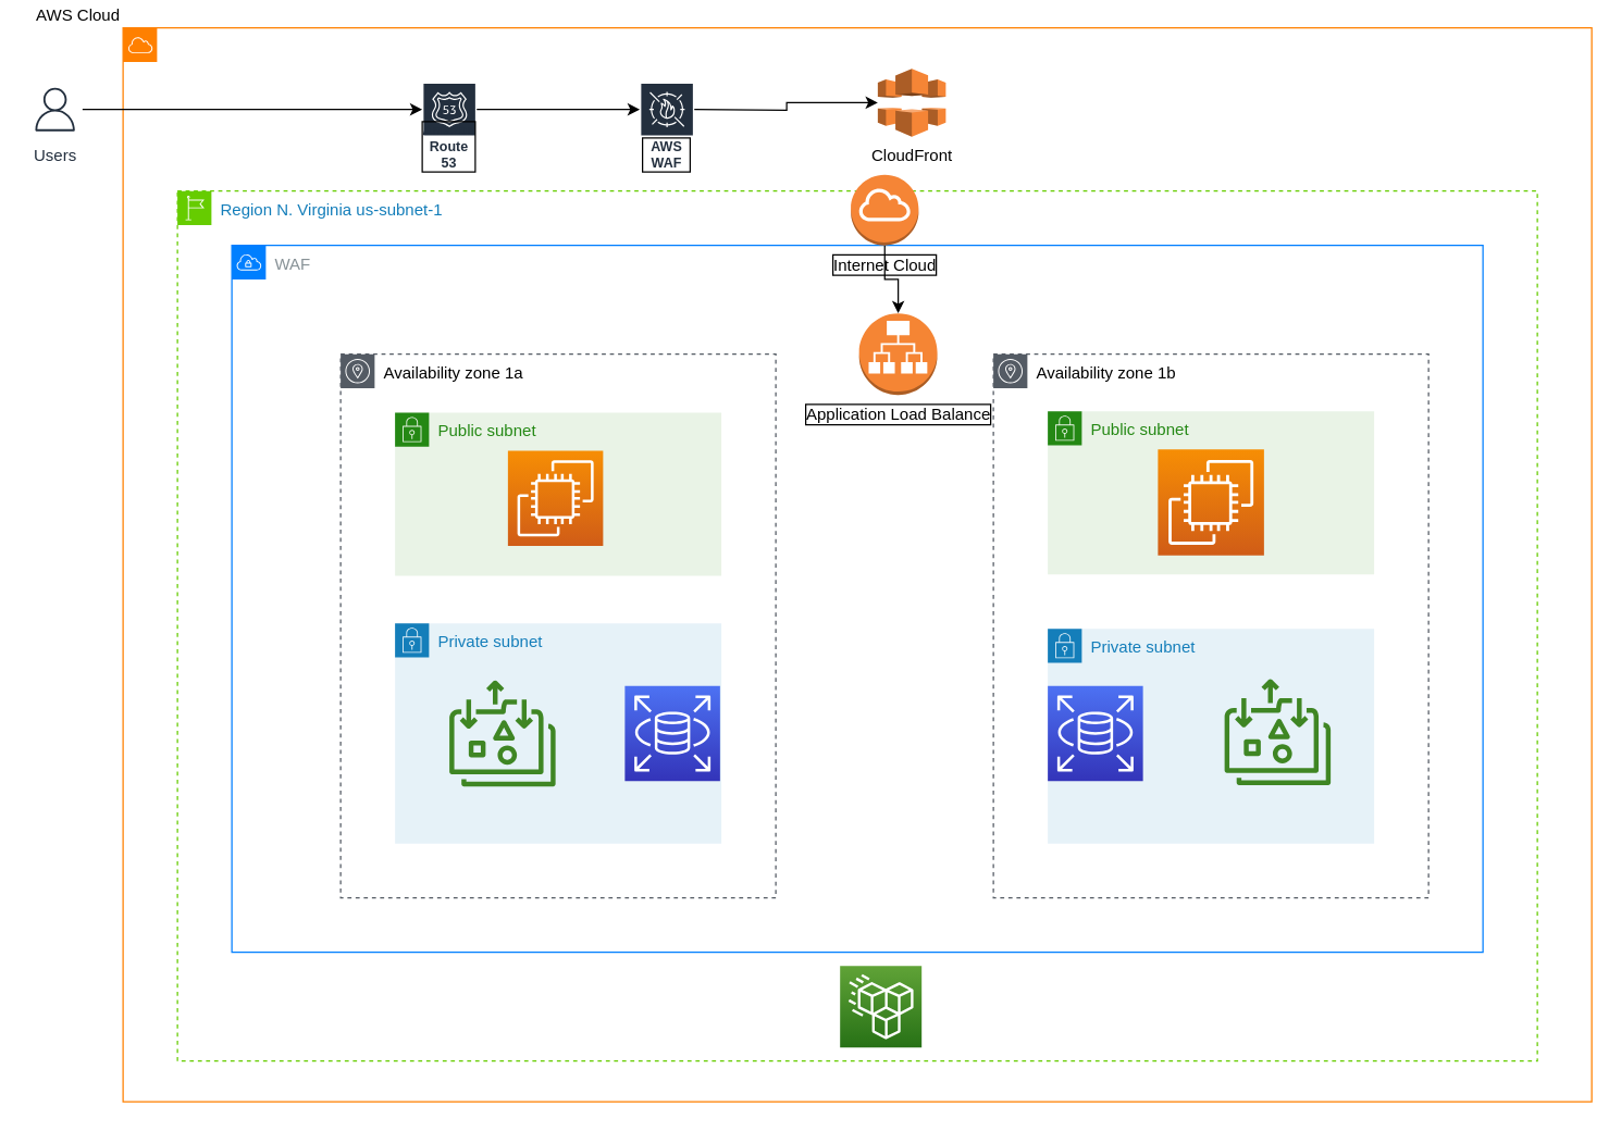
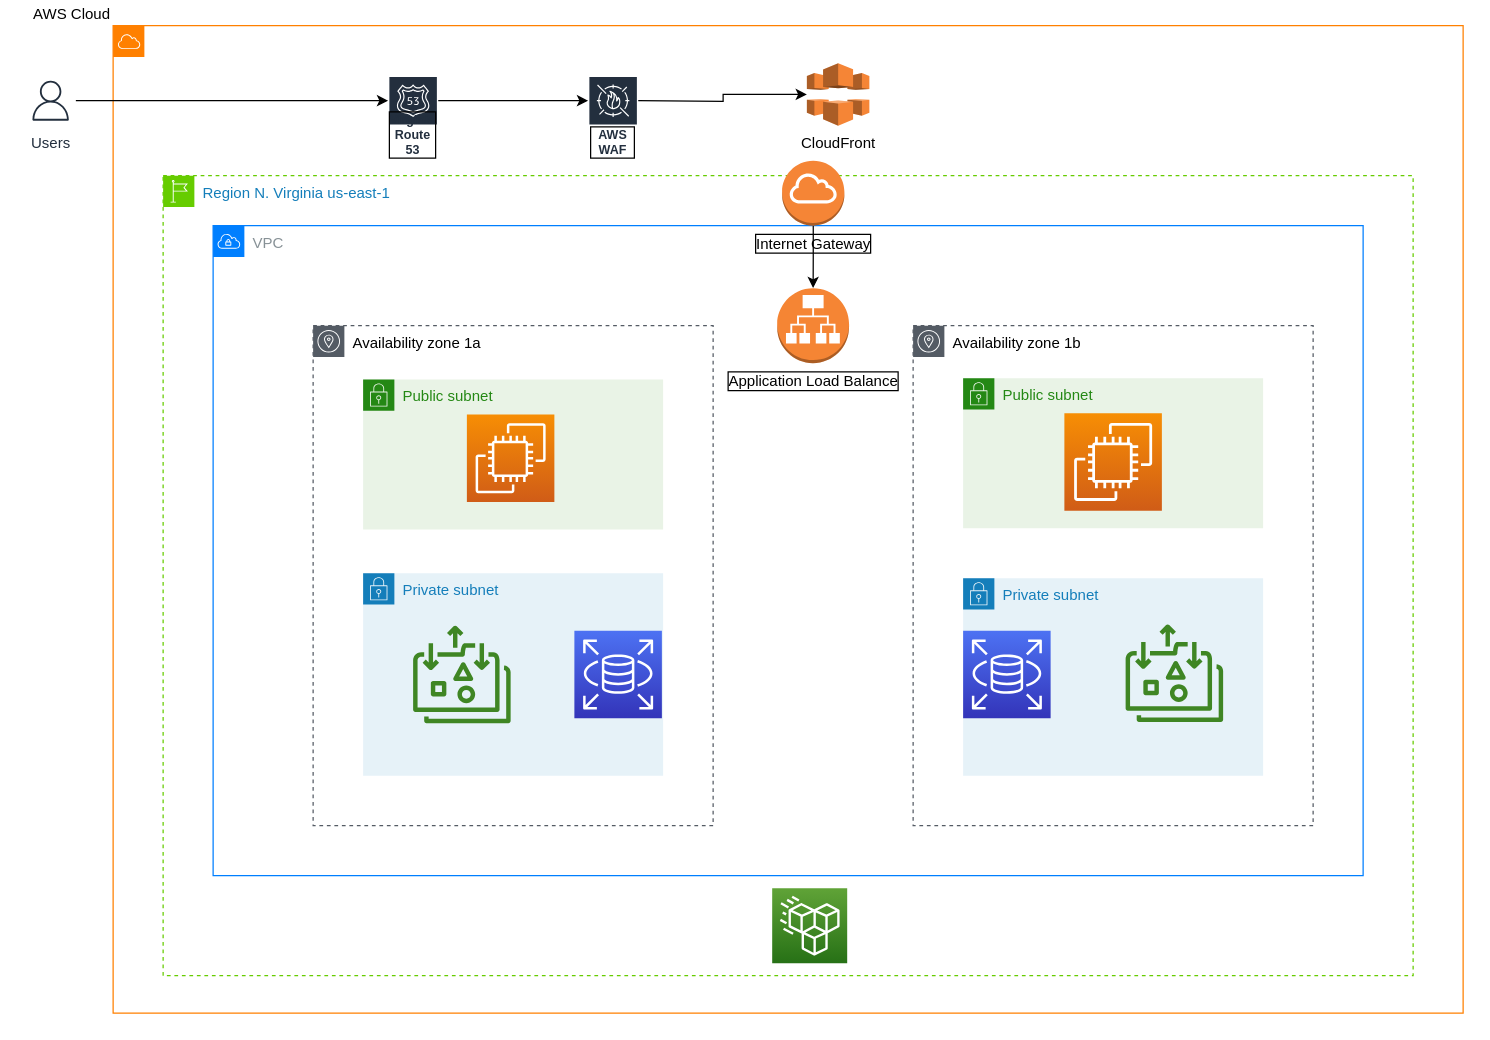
  <mxCell id="0" />
  <mxCell id="1" parent="0" />
  <mxCell id="2" value="&lt;font color=&quot;#000000&quot;&gt;AWS Cloud&lt;/font&gt;" style="sketch=0;outlineConnect=0;gradientColor=none;html=1;whiteSpace=wrap;fontSize=12;fontStyle=0;shape=mxgraph.aws4.group;grIcon=mxgraph.aws4.group_aws_cloud;strokeColor=#FF8000;fillColor=none;verticalAlign=bottom;align=right;spacingLeft=30;fontColor=#AAB7B8;dashed=0;strokeWidth=1;labelPosition=left;verticalLabelPosition=top;" parent="1" vertex="1"><mxGeometry x="90" y="20" width="1080" height="790" as="geometry" /></mxCell>
- <mxCell id="3" value="&lt;span style=&quot;color: rgb(20, 126, 186); background-color: rgb(255, 255, 255);&quot;&gt;Region N. Virginia us-subnet-1&lt;/span&gt;" style="sketch=0;outlineConnect=0;gradientColor=none;html=1;whiteSpace=wrap;fontSize=12;fontStyle=0;shape=mxgraph.aws4.group;grIcon=mxgraph.aws4.group_region;strokeColor=#66CC00;fillColor=none;verticalAlign=top;align=left;spacingLeft=30;fontColor=#879196;dashed=1;" parent="1" vertex="1"><mxGeometry x="130" y="140" width="1000" height="640" as="geometry" /></mxCell>
- <mxCell id="4" value="WAF" style="sketch=0;outlineConnect=0;gradientColor=none;html=1;whiteSpace=wrap;fontSize=12;fontStyle=0;shape=mxgraph.aws4.group;grIcon=mxgraph.aws4.group_vpc;strokeColor=#007FFF;fillColor=none;verticalAlign=top;align=left;spacingLeft=30;fontColor=#879196;dashed=0;strokeWidth=1;" parent="1" vertex="1"><mxGeometry x="170" y="180" width="920" height="520" as="geometry" /></mxCell>
+ <mxCell id="3" value="&lt;span style=&quot;color: rgb(20, 126, 186); background-color: rgb(255, 255, 255);&quot;&gt;Region N. Virginia us-east-1&lt;/span&gt;" style="sketch=0;outlineConnect=0;gradientColor=none;html=1;whiteSpace=wrap;fontSize=12;fontStyle=0;shape=mxgraph.aws4.group;grIcon=mxgraph.aws4.group_region;strokeColor=#66CC00;fillColor=none;verticalAlign=top;align=left;spacingLeft=30;fontColor=#879196;dashed=1;" parent="1" vertex="1"><mxGeometry x="130" y="140" width="1000" height="640" as="geometry" /></mxCell>
+ <mxCell id="4" value="VPC" style="sketch=0;outlineConnect=0;gradientColor=none;html=1;whiteSpace=wrap;fontSize=12;fontStyle=0;shape=mxgraph.aws4.group;grIcon=mxgraph.aws4.group_vpc;strokeColor=#007FFF;fillColor=none;verticalAlign=top;align=left;spacingLeft=30;fontColor=#879196;dashed=0;strokeWidth=1;" parent="1" vertex="1"><mxGeometry x="170" y="180" width="920" height="520" as="geometry" /></mxCell>
  <mxCell id="5" value="Availability zone 1a" style="sketch=0;outlineConnect=0;gradientColor=none;html=1;whiteSpace=wrap;fontSize=12;fontStyle=0;shape=mxgraph.aws4.group;grIcon=mxgraph.aws4.group_availability_zone;strokeColor=#545B64;fillColor=none;verticalAlign=top;align=left;spacingLeft=30;fontColor=#000000;dashed=1;strokeWidth=1;" parent="1" vertex="1"><mxGeometry x="250" y="260" width="320" height="400" as="geometry" /></mxCell>
  <mxCell id="6" value="Availability zone 1b" style="sketch=0;outlineConnect=0;gradientColor=none;html=1;whiteSpace=wrap;fontSize=12;fontStyle=0;shape=mxgraph.aws4.group;grIcon=mxgraph.aws4.group_availability_zone;strokeColor=#545B64;fillColor=none;verticalAlign=top;align=left;spacingLeft=30;fontColor=#000000;dashed=1;strokeWidth=1;" parent="1" vertex="1"><mxGeometry x="730" y="260" width="320" height="400" as="geometry" /></mxCell>
  <mxCell id="7" value="Public subnet" style="points=[[0,0],[0.25,0],[0.5,0],[0.75,0],[1,0],[1,0.25],[1,0.5],[1,0.75],[1,1],[0.75,1],[0.5,1],[0.25,1],[0,1],[0,0.75],[0,0.5],[0,0.25]];outlineConnect=0;gradientColor=none;html=1;whiteSpace=wrap;fontSize=12;fontStyle=0;container=1;pointerEvents=0;collapsible=0;recursiveResize=0;shape=mxgraph.aws4.group;grIcon=mxgraph.aws4.group_security_group;grStroke=0;strokeColor=#248814;fillColor=#E9F3E6;verticalAlign=top;align=left;spacingLeft=30;fontColor=#248814;dashed=0;strokeWidth=1;" parent="1" vertex="1"><mxGeometry x="290" y="303" width="240" height="120" as="geometry" /></mxCell>
  <mxCell id="8" value="" style="sketch=0;points=[[0,0,0],[0.25,0,0],[0.5,0,0],[0.75,0,0],[1,0,0],[0,1,0],[0.25,1,0],[0.5,1,0],[0.75,1,0],[1,1,0],[0,0.25,0],[0,0.5,0],[0,0.75,0],[1,0.25,0],[1,0.5,0],[1,0.75,0]];outlineConnect=0;fontColor=#232F3E;gradientColor=#F78E04;gradientDirection=north;fillColor=#D05C17;strokeColor=#ffffff;dashed=0;verticalLabelPosition=bottom;verticalAlign=top;align=center;html=1;fontSize=12;fontStyle=0;aspect=fixed;shape=mxgraph.aws4.resourceIcon;resIcon=mxgraph.aws4.ec2;labelBorderColor=default;strokeWidth=1;" parent="7" vertex="1"><mxGeometry x="83" y="28" width="70" height="70" as="geometry" /></mxCell>
  <mxCell id="9" value="Public subnet" style="points=[[0,0],[0.25,0],[0.5,0],[0.75,0],[1,0],[1,0.25],[1,0.5],[1,0.75],[1,1],[0.75,1],[0.5,1],[0.25,1],[0,1],[0,0.75],[0,0.5],[0,0.25]];outlineConnect=0;gradientColor=none;html=1;whiteSpace=wrap;fontSize=12;fontStyle=0;container=1;pointerEvents=0;collapsible=0;recursiveResize=0;shape=mxgraph.aws4.group;grIcon=mxgraph.aws4.group_security_group;grStroke=0;strokeColor=#248814;fillColor=#E9F3E6;verticalAlign=top;align=left;spacingLeft=30;fontColor=#248814;dashed=0;strokeWidth=1;" parent="1" vertex="1"><mxGeometry x="770" y="302" width="240" height="120" as="geometry" /></mxCell>
  <mxCell id="10" value="" style="sketch=0;points=[[0,0,0],[0.25,0,0],[0.5,0,0],[0.75,0,0],[1,0,0],[0,1,0],[0.25,1,0],[0.5,1,0],[0.75,1,0],[1,1,0],[0,0.25,0],[0,0.5,0],[0,0.75,0],[1,0.25,0],[1,0.5,0],[1,0.75,0]];outlineConnect=0;fontColor=#232F3E;gradientColor=#F78E04;gradientDirection=north;fillColor=#D05C17;strokeColor=#ffffff;dashed=0;verticalLabelPosition=bottom;verticalAlign=top;align=center;html=1;fontSize=12;fontStyle=0;aspect=fixed;shape=mxgraph.aws4.resourceIcon;resIcon=mxgraph.aws4.ec2;labelBorderColor=default;strokeWidth=1;" parent="9" vertex="1"><mxGeometry x="81" y="28" width="78" height="78" as="geometry" /></mxCell>
  <mxCell id="11" value="Private subnet" style="points=[[0,0],[0.25,0],[0.5,0],[0.75,0],[1,0],[1,0.25],[1,0.5],[1,0.75],[1,1],[0.75,1],[0.5,1],[0.25,1],[0,1],[0,0.75],[0,0.5],[0,0.25]];outlineConnect=0;gradientColor=none;html=1;whiteSpace=wrap;fontSize=12;fontStyle=0;container=1;pointerEvents=0;collapsible=0;recursiveResize=0;shape=mxgraph.aws4.group;grIcon=mxgraph.aws4.group_security_group;grStroke=0;strokeColor=#147EBA;fillColor=#E6F2F8;verticalAlign=top;align=left;spacingLeft=30;fontColor=#147EBA;dashed=0;strokeWidth=1;" parent="1" vertex="1"><mxGeometry x="290" y="458" width="240" height="162" as="geometry" /></mxCell>
  <mxCell id="12" value="" style="sketch=0;points=[[0,0,0],[0.25,0,0],[0.5,0,0],[0.75,0,0],[1,0,0],[0,1,0],[0.25,1,0],[0.5,1,0],[0.75,1,0],[1,1,0],[0,0.25,0],[0,0.5,0],[0,0.75,0],[1,0.25,0],[1,0.5,0],[1,0.75,0]];outlineConnect=0;fontColor=#232F3E;gradientColor=#4D72F3;gradientDirection=north;fillColor=#3334B9;strokeColor=#ffffff;dashed=0;verticalLabelPosition=bottom;verticalAlign=top;align=center;html=1;fontSize=12;fontStyle=0;aspect=fixed;shape=mxgraph.aws4.resourceIcon;resIcon=mxgraph.aws4.rds;labelBorderColor=default;strokeWidth=1;" parent="11" vertex="1"><mxGeometry x="169" y="46" width="70" height="70" as="geometry" /></mxCell>
  <mxCell id="13" value="" style="sketch=0;outlineConnect=0;fontColor=#232F3E;gradientColor=none;fillColor=#3F8624;strokeColor=none;dashed=0;verticalLabelPosition=bottom;verticalAlign=top;align=center;html=1;fontSize=12;fontStyle=0;aspect=fixed;pointerEvents=1;shape=mxgraph.aws4.elastic_file_system_standard;labelBorderColor=default;strokeWidth=1;" parent="11" vertex="1"><mxGeometry x="40" y="42" width="78" height="78" as="geometry" /></mxCell>
  <mxCell id="14" value="Private subnet" style="points=[[0,0],[0.25,0],[0.5,0],[0.75,0],[1,0],[1,0.25],[1,0.5],[1,0.75],[1,1],[0.75,1],[0.5,1],[0.25,1],[0,1],[0,0.75],[0,0.5],[0,0.25]];outlineConnect=0;gradientColor=none;html=1;whiteSpace=wrap;fontSize=12;fontStyle=0;container=1;pointerEvents=0;collapsible=0;recursiveResize=0;shape=mxgraph.aws4.group;grIcon=mxgraph.aws4.group_security_group;grStroke=0;strokeColor=#147EBA;fillColor=#E6F2F8;verticalAlign=top;align=left;spacingLeft=30;fontColor=#147EBA;dashed=0;strokeWidth=1;" parent="1" vertex="1"><mxGeometry x="770" y="462" width="240" height="158" as="geometry" /></mxCell>
  <mxCell id="15" value="" style="sketch=0;outlineConnect=0;fontColor=#232F3E;gradientColor=none;fillColor=#3F8624;strokeColor=none;dashed=0;verticalLabelPosition=bottom;verticalAlign=top;align=center;html=1;fontSize=12;fontStyle=0;aspect=fixed;pointerEvents=1;shape=mxgraph.aws4.elastic_file_system_standard;labelBorderColor=default;strokeWidth=1;" parent="14" vertex="1"><mxGeometry x="130" y="37" width="78" height="78" as="geometry" /></mxCell>
  <mxCell id="16" style="edgeStyle=orthogonalEdgeStyle;rounded=0;orthogonalLoop=1;jettySize=auto;html=1;fontColor=#000000;" parent="1" source="17" edge="1"><mxGeometry relative="1" as="geometry"><mxPoint x="310" y="80" as="targetPoint" /></mxGeometry></mxCell>
  <mxCell id="17" value="Users&lt;br&gt;" style="sketch=0;outlineConnect=0;fontColor=#232F3E;gradientColor=none;strokeColor=#232F3E;fillColor=#ffffff;dashed=0;verticalLabelPosition=bottom;verticalAlign=top;align=center;html=1;fontSize=12;fontStyle=0;aspect=fixed;shape=mxgraph.aws4.resourceIcon;resIcon=mxgraph.aws4.user;strokeWidth=1;" parent="1" vertex="1"><mxGeometry x="20" y="60" width="40" height="40" as="geometry" /></mxCell>
  <mxCell id="18" style="edgeStyle=orthogonalEdgeStyle;rounded=0;orthogonalLoop=1;jettySize=auto;html=1;entryX=0;entryY=0.5;entryDx=0;entryDy=0;entryPerimeter=0;fontColor=#000000;" parent="1" edge="1"><mxGeometry relative="1" as="geometry"><mxPoint x="350" y="80" as="sourcePoint" /><mxPoint x="470" y="80" as="targetPoint" /></mxGeometry></mxCell>
  <mxCell id="19" value="" style="edgeStyle=orthogonalEdgeStyle;rounded=0;orthogonalLoop=1;jettySize=auto;html=1;fontColor=#000000;" parent="1" target="20" edge="1"><mxGeometry relative="1" as="geometry"><mxPoint x="510" y="80" as="sourcePoint" /></mxGeometry></mxCell>
  <mxCell id="20" value="CloudFront" style="outlineConnect=0;dashed=0;verticalLabelPosition=bottom;verticalAlign=top;align=center;html=1;shape=mxgraph.aws3.cloudfront;fillColor=#F58536;gradientColor=none;strokeColor=#007FFF;strokeWidth=1;fontColor=#000000;textDirection=rtl;labelPosition=center;" parent="1" vertex="1"><mxGeometry x="645" y="50" width="50" height="50" as="geometry" /></mxCell>
  <mxCell id="21" style="edgeStyle=orthogonalEdgeStyle;rounded=0;orthogonalLoop=1;jettySize=auto;html=1;entryX=0.5;entryY=0;entryDx=0;entryDy=0;entryPerimeter=0;fontColor=#000000;" parent="1" source="22" target="25" edge="1"><mxGeometry relative="1" as="geometry" /></mxCell>
- <mxCell id="22" value="Internet Cloud&lt;br&gt;" style="outlineConnect=0;dashed=0;verticalLabelPosition=bottom;verticalAlign=top;align=center;html=1;shape=mxgraph.aws3.internet_gateway;fillColor=#F58536;gradientColor=none;labelBorderColor=default;strokeColor=#007FFF;strokeWidth=1;fontColor=#000000;" parent="1" vertex="1"><mxGeometry x="625.17" y="128" width="49.83" height="52" as="geometry" /></mxCell>
- <mxCell id="23" value="Amazon Route 53" style="sketch=0;outlineConnect=0;fontColor=#232F3E;gradientColor=none;strokeColor=#ffffff;fillColor=#232F3E;dashed=0;verticalLabelPosition=middle;verticalAlign=bottom;align=center;html=1;whiteSpace=wrap;fontSize=10;fontStyle=1;spacing=3;shape=mxgraph.aws4.productIcon;prIcon=mxgraph.aws4.route_53;labelBorderColor=default;strokeWidth=1;" parent="1" vertex="1"><mxGeometry x="310" y="60" width="40" height="70" as="geometry" /></mxCell>
+ <mxCell id="22" value="Internet Gateway&lt;br&gt;" style="outlineConnect=0;dashed=0;verticalLabelPosition=bottom;verticalAlign=top;align=center;html=1;shape=mxgraph.aws3.internet_gateway;fillColor=#F58536;gradientColor=none;labelBorderColor=default;strokeColor=#007FFF;strokeWidth=1;fontColor=#000000;" parent="1" vertex="1"><mxGeometry x="625.17" y="128" width="49.83" height="52" as="geometry" /></mxCell>
+ <mxCell id="23" value="Virginia Route 53" style="sketch=0;outlineConnect=0;fontColor=#232F3E;gradientColor=none;strokeColor=#ffffff;fillColor=#232F3E;dashed=0;verticalLabelPosition=middle;verticalAlign=bottom;align=center;html=1;whiteSpace=wrap;fontSize=10;fontStyle=1;spacing=3;shape=mxgraph.aws4.productIcon;prIcon=mxgraph.aws4.route_53;labelBorderColor=default;strokeWidth=1;" parent="1" vertex="1"><mxGeometry x="310" y="60" width="40" height="70" as="geometry" /></mxCell>
  <mxCell id="24" value="AWS WAF" style="sketch=0;outlineConnect=0;fontColor=#232F3E;gradientColor=none;strokeColor=#ffffff;fillColor=#232F3E;dashed=0;verticalLabelPosition=middle;verticalAlign=bottom;align=center;html=1;whiteSpace=wrap;fontSize=10;fontStyle=1;spacing=3;shape=mxgraph.aws4.productIcon;prIcon=mxgraph.aws4.waf;labelBorderColor=default;strokeWidth=1;" parent="1" vertex="1"><mxGeometry x="470" y="60" width="40" height="70" as="geometry" /></mxCell>
- <mxCell id="25" value="Application Load Balance" style="outlineConnect=0;dashed=0;verticalLabelPosition=bottom;verticalAlign=top;align=center;html=1;shape=mxgraph.aws3.application_load_balancer;fillColor=#F58534;gradientColor=none;labelBorderColor=default;strokeColor=#007FFF;strokeWidth=1;fontColor=#000000;" parent="1" vertex="1"><mxGeometry x="631.25" y="230" width="57.5" height="60" as="geometry" /></mxCell>
+ <mxCell id="25" value="Application Load Balance" style="outlineConnect=0;dashed=0;verticalLabelPosition=bottom;verticalAlign=top;align=center;html=1;shape=mxgraph.aws3.application_load_balancer;fillColor=#F58534;gradientColor=none;labelBorderColor=default;strokeColor=#007FFF;strokeWidth=1;fontColor=#000000;" parent="1" vertex="1"><mxGeometry x="621.25" y="230" width="57.5" height="60" as="geometry" /></mxCell>
  <mxCell id="26" value="" style="sketch=0;points=[[0,0,0],[0.25,0,0],[0.5,0,0],[0.75,0,0],[1,0,0],[0,1,0],[0.25,1,0],[0.5,1,0],[0.75,1,0],[1,1,0],[0,0.25,0],[0,0.5,0],[0,0.75,0],[1,0.25,0],[1,0.5,0],[1,0.75,0]];outlineConnect=0;fontColor=#232F3E;gradientColor=#4D72F3;gradientDirection=north;fillColor=#3334B9;strokeColor=#ffffff;dashed=0;verticalLabelPosition=bottom;verticalAlign=top;align=center;html=1;fontSize=12;fontStyle=0;aspect=fixed;shape=mxgraph.aws4.resourceIcon;resIcon=mxgraph.aws4.rds;labelBorderColor=default;strokeWidth=1;" parent="1" vertex="1"><mxGeometry x="770" y="504" width="70" height="70" as="geometry" /></mxCell>
  <mxCell id="27" value="" style="sketch=0;points=[[0,0,0],[0.25,0,0],[0.5,0,0],[0.75,0,0],[1,0,0],[0,1,0],[0.25,1,0],[0.5,1,0],[0.75,1,0],[1,1,0],[0,0.25,0],[0,0.5,0],[0,0.75,0],[1,0.25,0],[1,0.5,0],[1,0.75,0]];outlineConnect=0;fontColor=#232F3E;gradientColor=#60A337;gradientDirection=north;fillColor=#277116;strokeColor=#ffffff;dashed=0;verticalLabelPosition=bottom;verticalAlign=top;align=center;html=1;fontSize=12;fontStyle=0;aspect=fixed;shape=mxgraph.aws4.resourceIcon;resIcon=mxgraph.aws4.efs_standard;labelBorderColor=default;strokeWidth=1;" parent="1" vertex="1"><mxGeometry x="617.25" y="710" width="60" height="60" as="geometry" /></mxCell>
